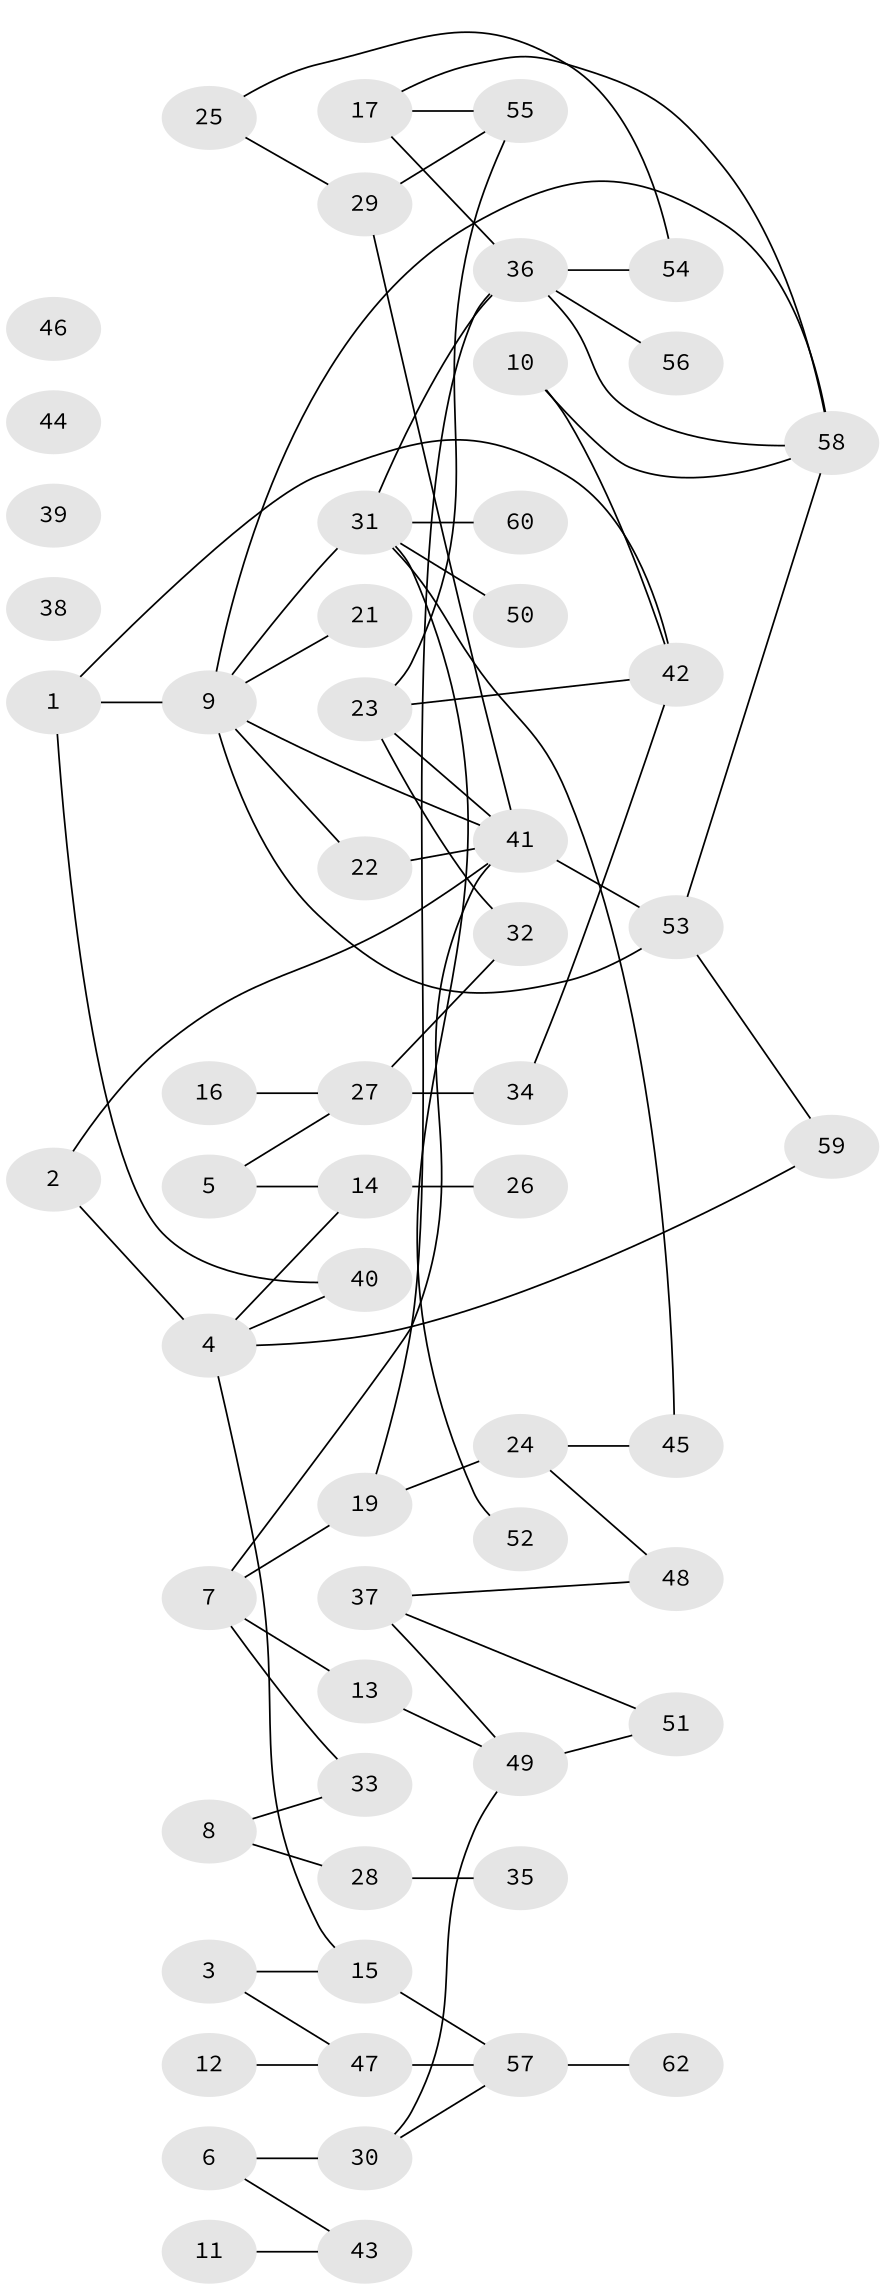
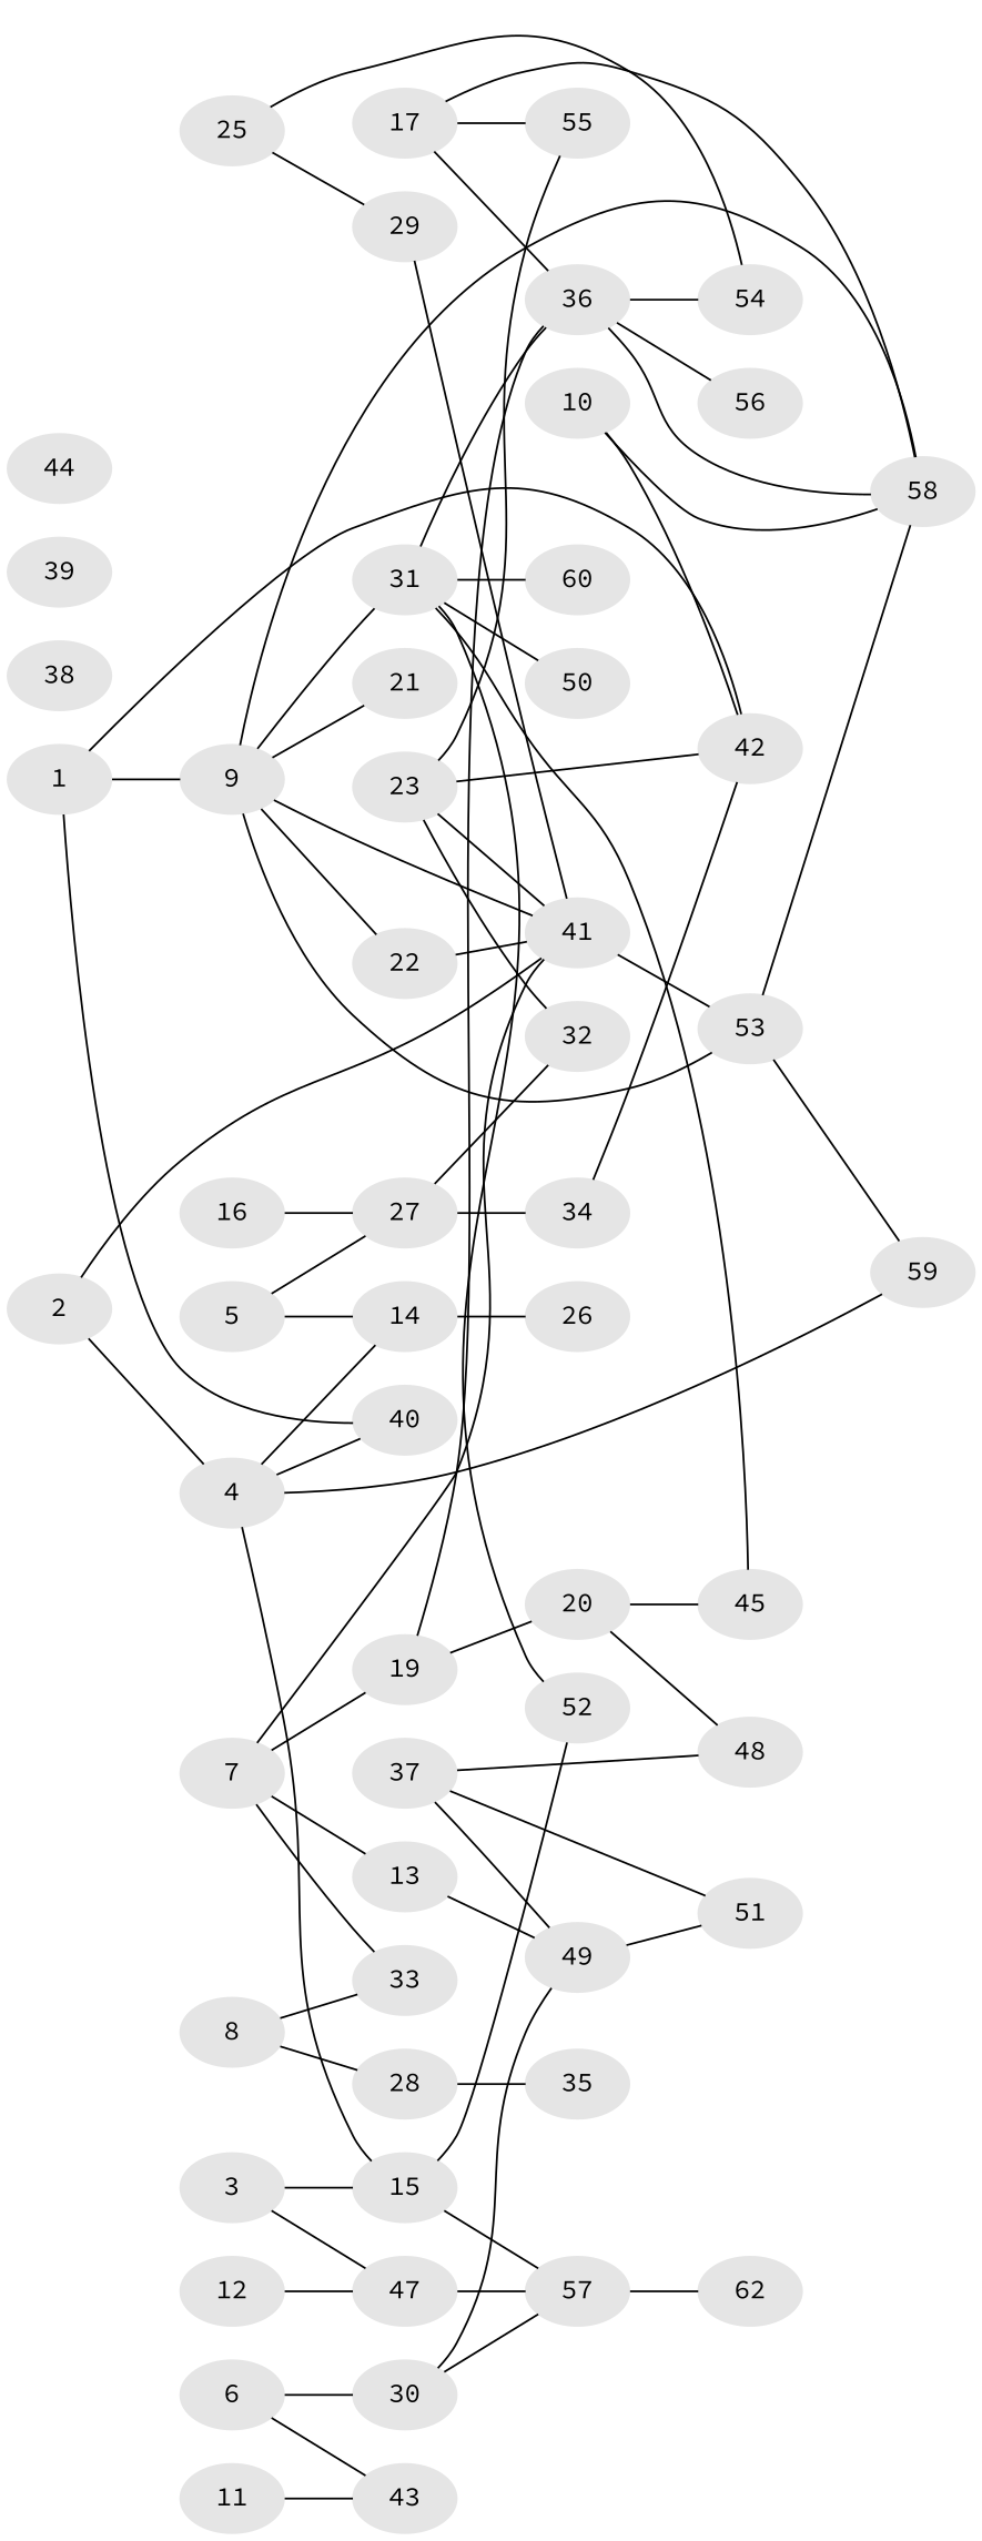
  graph {
    fontname="Source Code Pro"
    rankdir=LR
    node [color=gray90 fontname="Source Code Pro" style=filled]
    edge [fontname="Source Code Pro"]
    1
    9
    40
    42
    41
    21
    22
    31
    53
    58
    2
    4
    15
    14
    59
    3
    47
    52
    57
    26
    5
    27
    32
    34
    6
    30
    43
    49
    7
    13
    19
    33
    36
-   20 [label=24]
+   20
    8
    28
    35
    45
    50
    60
    10
    11
    12
    51
    62
    16
    17
    55
    54
    56
    48
    23
    25
    29
    37
    38
    39
    44
-   46
    1 -- 9
    1 -- 40
    1 -- 42
    9 -- 41
    9 -- 21
    9 -- 22
    9 -- 31
    9 -- 53
    9 -- 58
    41 -- 53
    22 -- 41
    31 -- 52
    31 -- 36
    31 -- 45
    31 -- 50
    31 -- 60
    53 -- 58
    53 -- 59
    2 -- 41
    2 -- 4
    4 -- 40
    4 -- 15
    4 -- 14
    4 -- 59
+   15 -- 52
    15 -- 57
    14 -- 26
    3 -- 15
    3 -- 47
    47 -- 57
    57 -- 62
    5 -- 14
    5 -- 27
    27 -- 32
    27 -- 34
    34 -- 42
    6 -- 30
    6 -- 43
    30 -- 57
    30 -- 49
    49 -- 51
    7 -- 41
    7 -- 13
    7 -- 19
    7 -- 33
    13 -- 49
    19 -- 36
    19 -- 20
    36 -- 58
    36 -- 54
    36 -- 56
    20 -- 45
    20 -- 48
    8 -- 33
    8 -- 28
    28 -- 35
    10 -- 42
    10 -- 58
    11 -- 43
    12 -- 47
    16 -- 27
    17 -- 58
    17 -- 36
    17 -- 55
    23 -- 42
    23 -- 41
    23 -- 32
    23 -- 55
    25 -- 54
    25 -- 29
    29 -- 41
-   29 -- 55
    37 -- 49
    37 -- 51
    37 -- 48
  }
